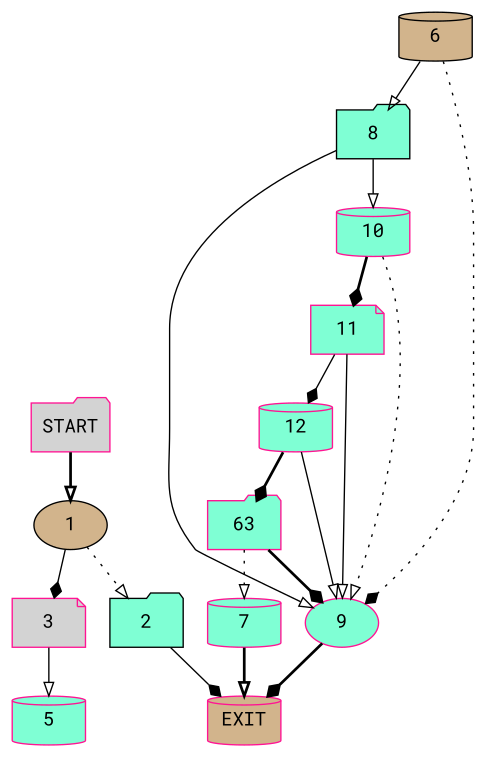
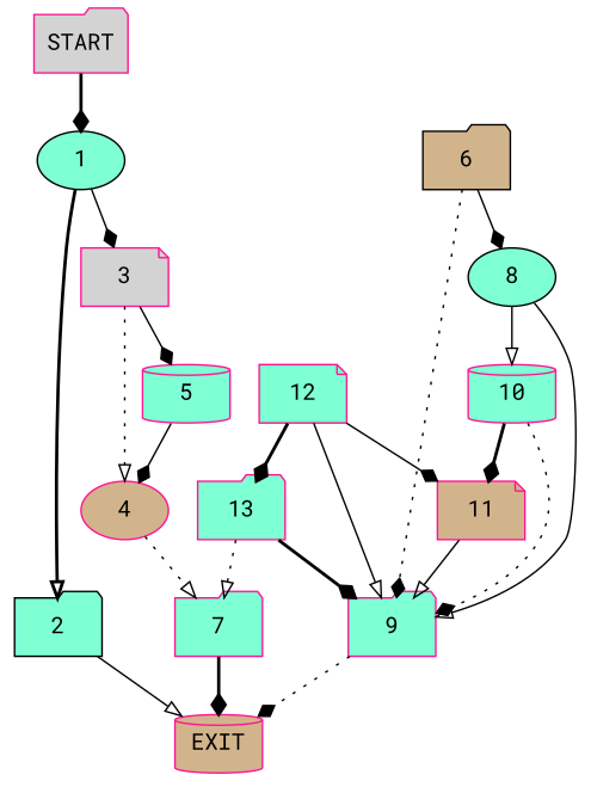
  digraph {
    fontname="Roboto Mono"
    node [color=deeppink fillcolor=aquamarine fontname="Roboto Mono" shape=folder style=filled]
    edge [arrowhead=onormal fontname="Roboto Mono" style=solid]
    n1 [fillcolor=lightgrey label=START]
-   1 [color=black fillcolor=tan shape=ellipse]
+   1 [color=black shape=ellipse]
    2 [color=black]
    3 [fillcolor=lightgrey shape=note]
    n5 [fillcolor=tan label=EXIT shape=cylinder]
+   4 [fillcolor=tan shape=ellipse]
    5 [shape=cylinder]
-   7 [shape=cylinder]
-   6 [color=black fillcolor=tan shape=cylinder]
-   8 [color=black]
-   9 [shape=ellipse]
+   7
+   6 [color=black fillcolor=tan]
+   8 [color=black shape=ellipse]
+   9
    10 [shape=cylinder]
-   11 [shape=note]
-   12 [shape=cylinder]
-   13 [label=63]
-   n1 -> 1 [style=bold]
-   1 -> 2 [style=dotted]
+   11 [fillcolor=tan shape=note]
+   12 [shape=note]
+   13
+   n1 -> 1 [arrowhead=diamond style=bold]
+   1 -> 2 [style=bold]
    1 -> 3 [arrowhead=diamond]
-   2 -> n5 [arrowhead=diamond]
-   3 -> 5
-   7 -> n5 [style=bold]
-   6 -> 8
+   2 -> n5
+   3 -> 4 [style=dotted]
+   3 -> 5 [arrowhead=diamond]
+   4 -> 7 [style=dotted]
+   5 -> 4 [arrowhead=diamond]
+   7 -> n5 [arrowhead=diamond style=bold]
+   6 -> 8 [arrowhead=diamond]
    6 -> 9 [arrowhead=diamond style=dotted]
    8 -> 9
    8 -> 10
-   9 -> n5 [arrowhead=diamond style=bold]
-   10 -> 9 [style=dotted]
+   9 -> n5 [arrowhead=diamond style=dotted]
+   10 -> 9 [arrowhead=diamond style=dotted]
    10 -> 11 [arrowhead=diamond style=bold]
    11 -> 9
-   11 -> 12 [arrowhead=diamond]
+   12 -> 11 [arrowhead=diamond]
    12 -> 9
    12 -> 13 [arrowhead=diamond style=bold]
    13 -> 7 [style=dotted]
    13 -> 9 [arrowhead=diamond style=bold]
  }
